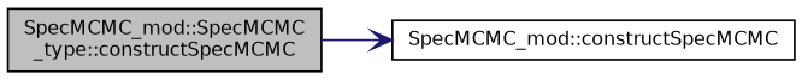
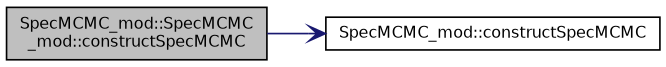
  digraph {
    rankdir=LR
    node [color=black fontname=Helvetica fontsize=10 shape=record style=filled]
-   n1 [fillcolor=grey75 fontcolor=black height=0.2 label="SpecMCMC_mod::SpecMCMC\l_type::constructSpecMCMC" width=0.4]
+   n1 [fillcolor=grey75 fontcolor=black height=0.2 label="SpecMCMC_mod::SpecMCMC\l_mod::constructSpecMCMC" width=0.4]
    n2 [fillcolor=white height=0.2 label="SpecMCMC_mod::constructSpecMCMC" width=0.4]
    n1 -> n2 [color=midnightblue fontname=Helvetica fontsize=10 labelfontname=Helvetica labelfontsize=10 style=solid arrowhead=vee]
  }
